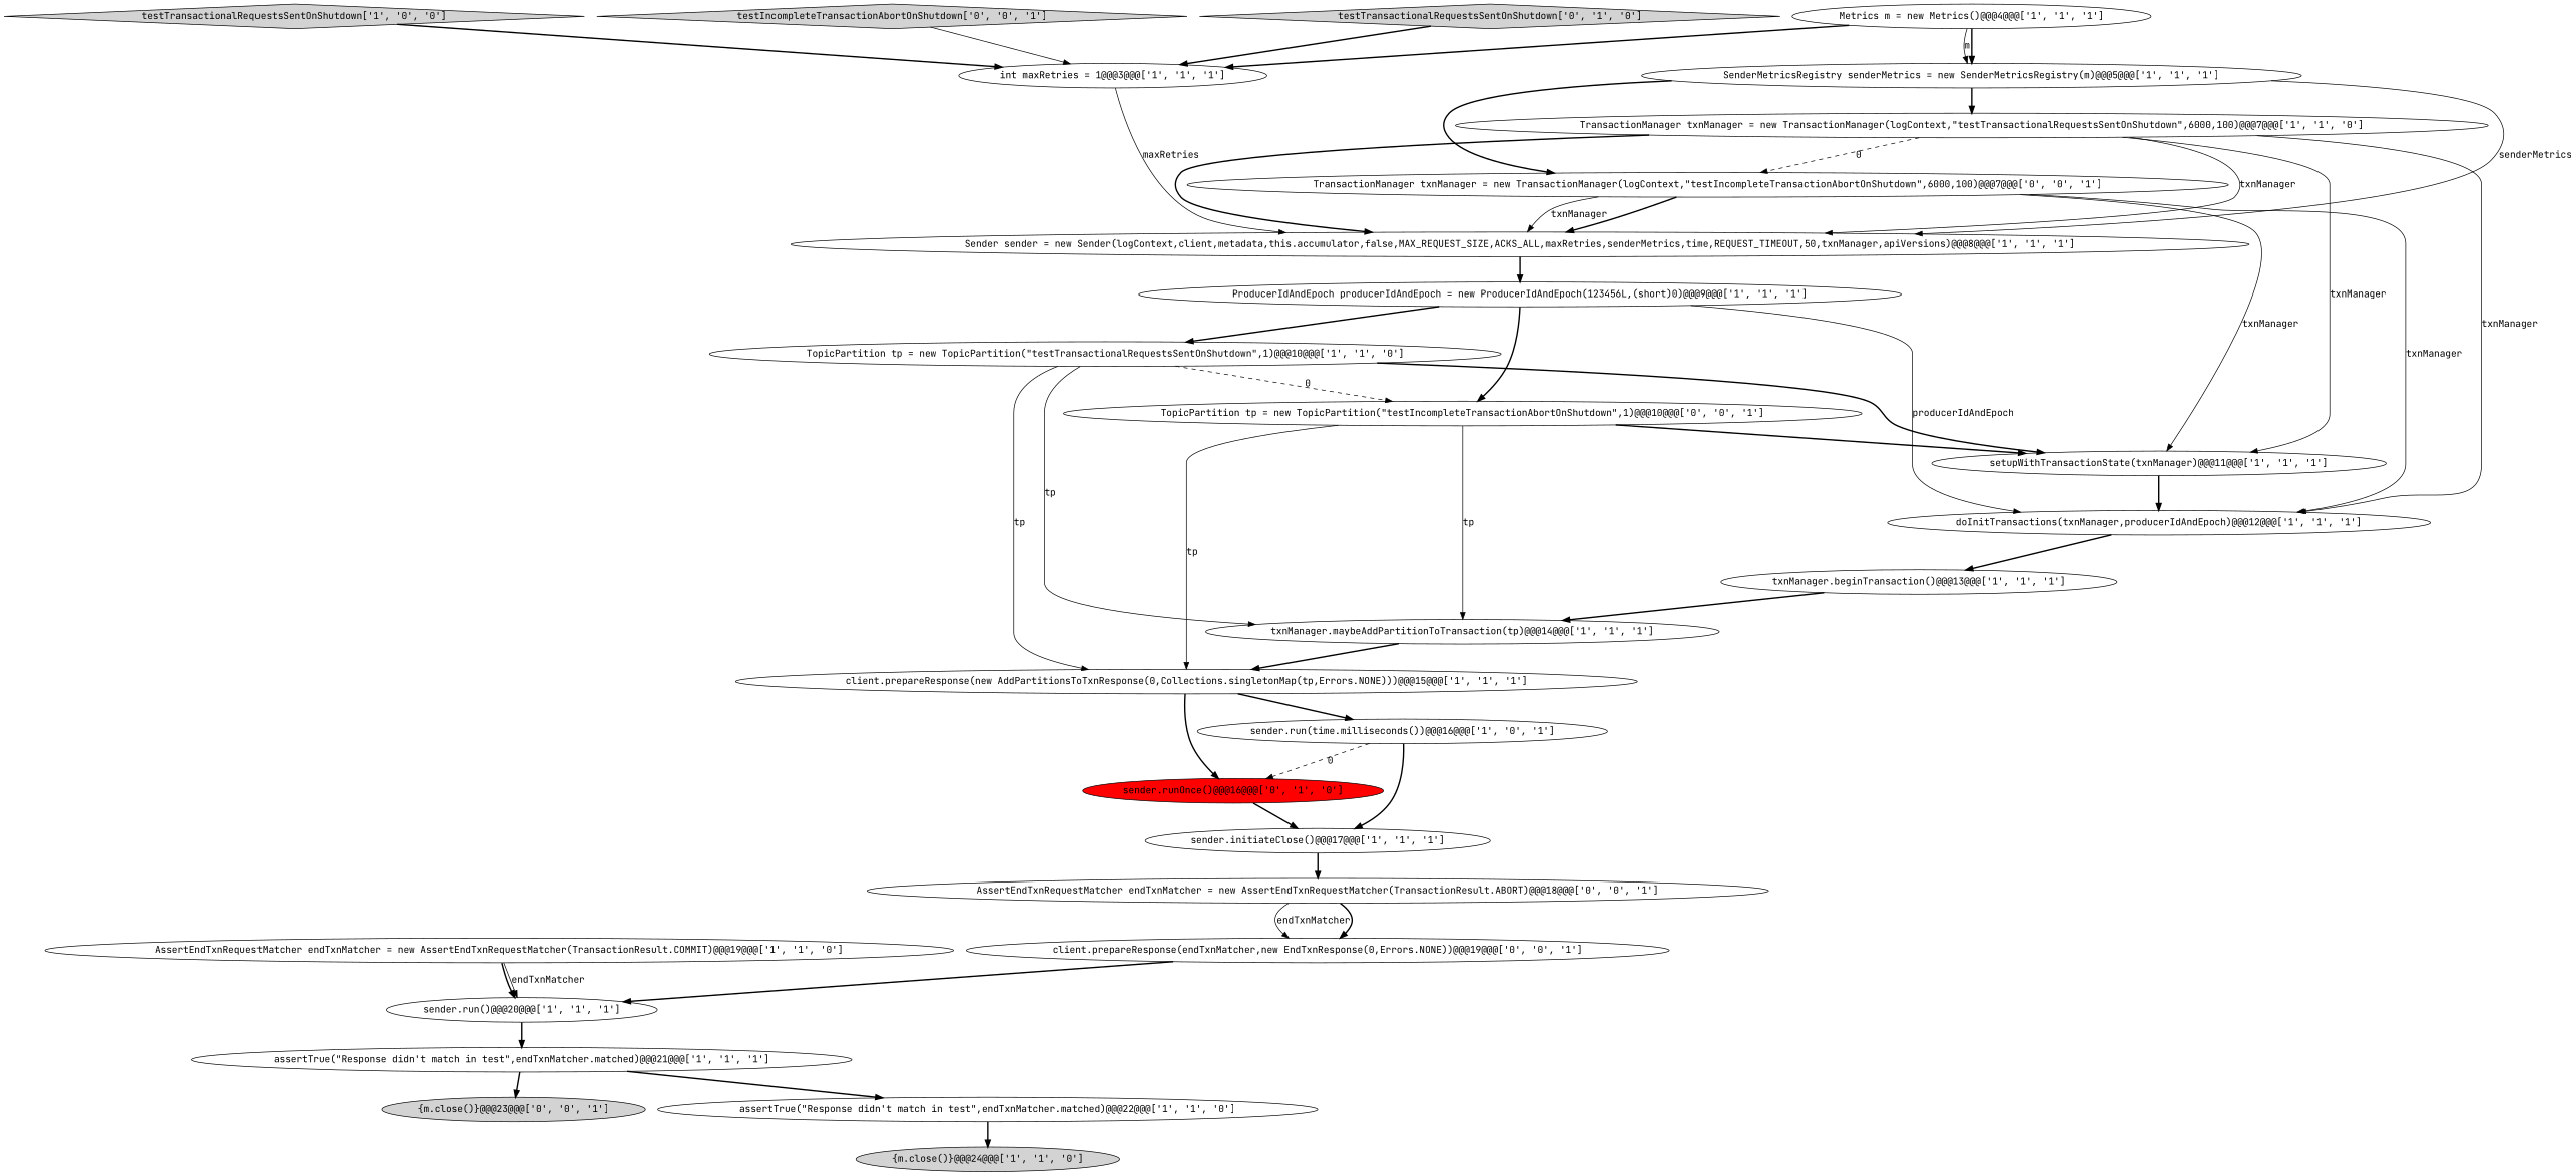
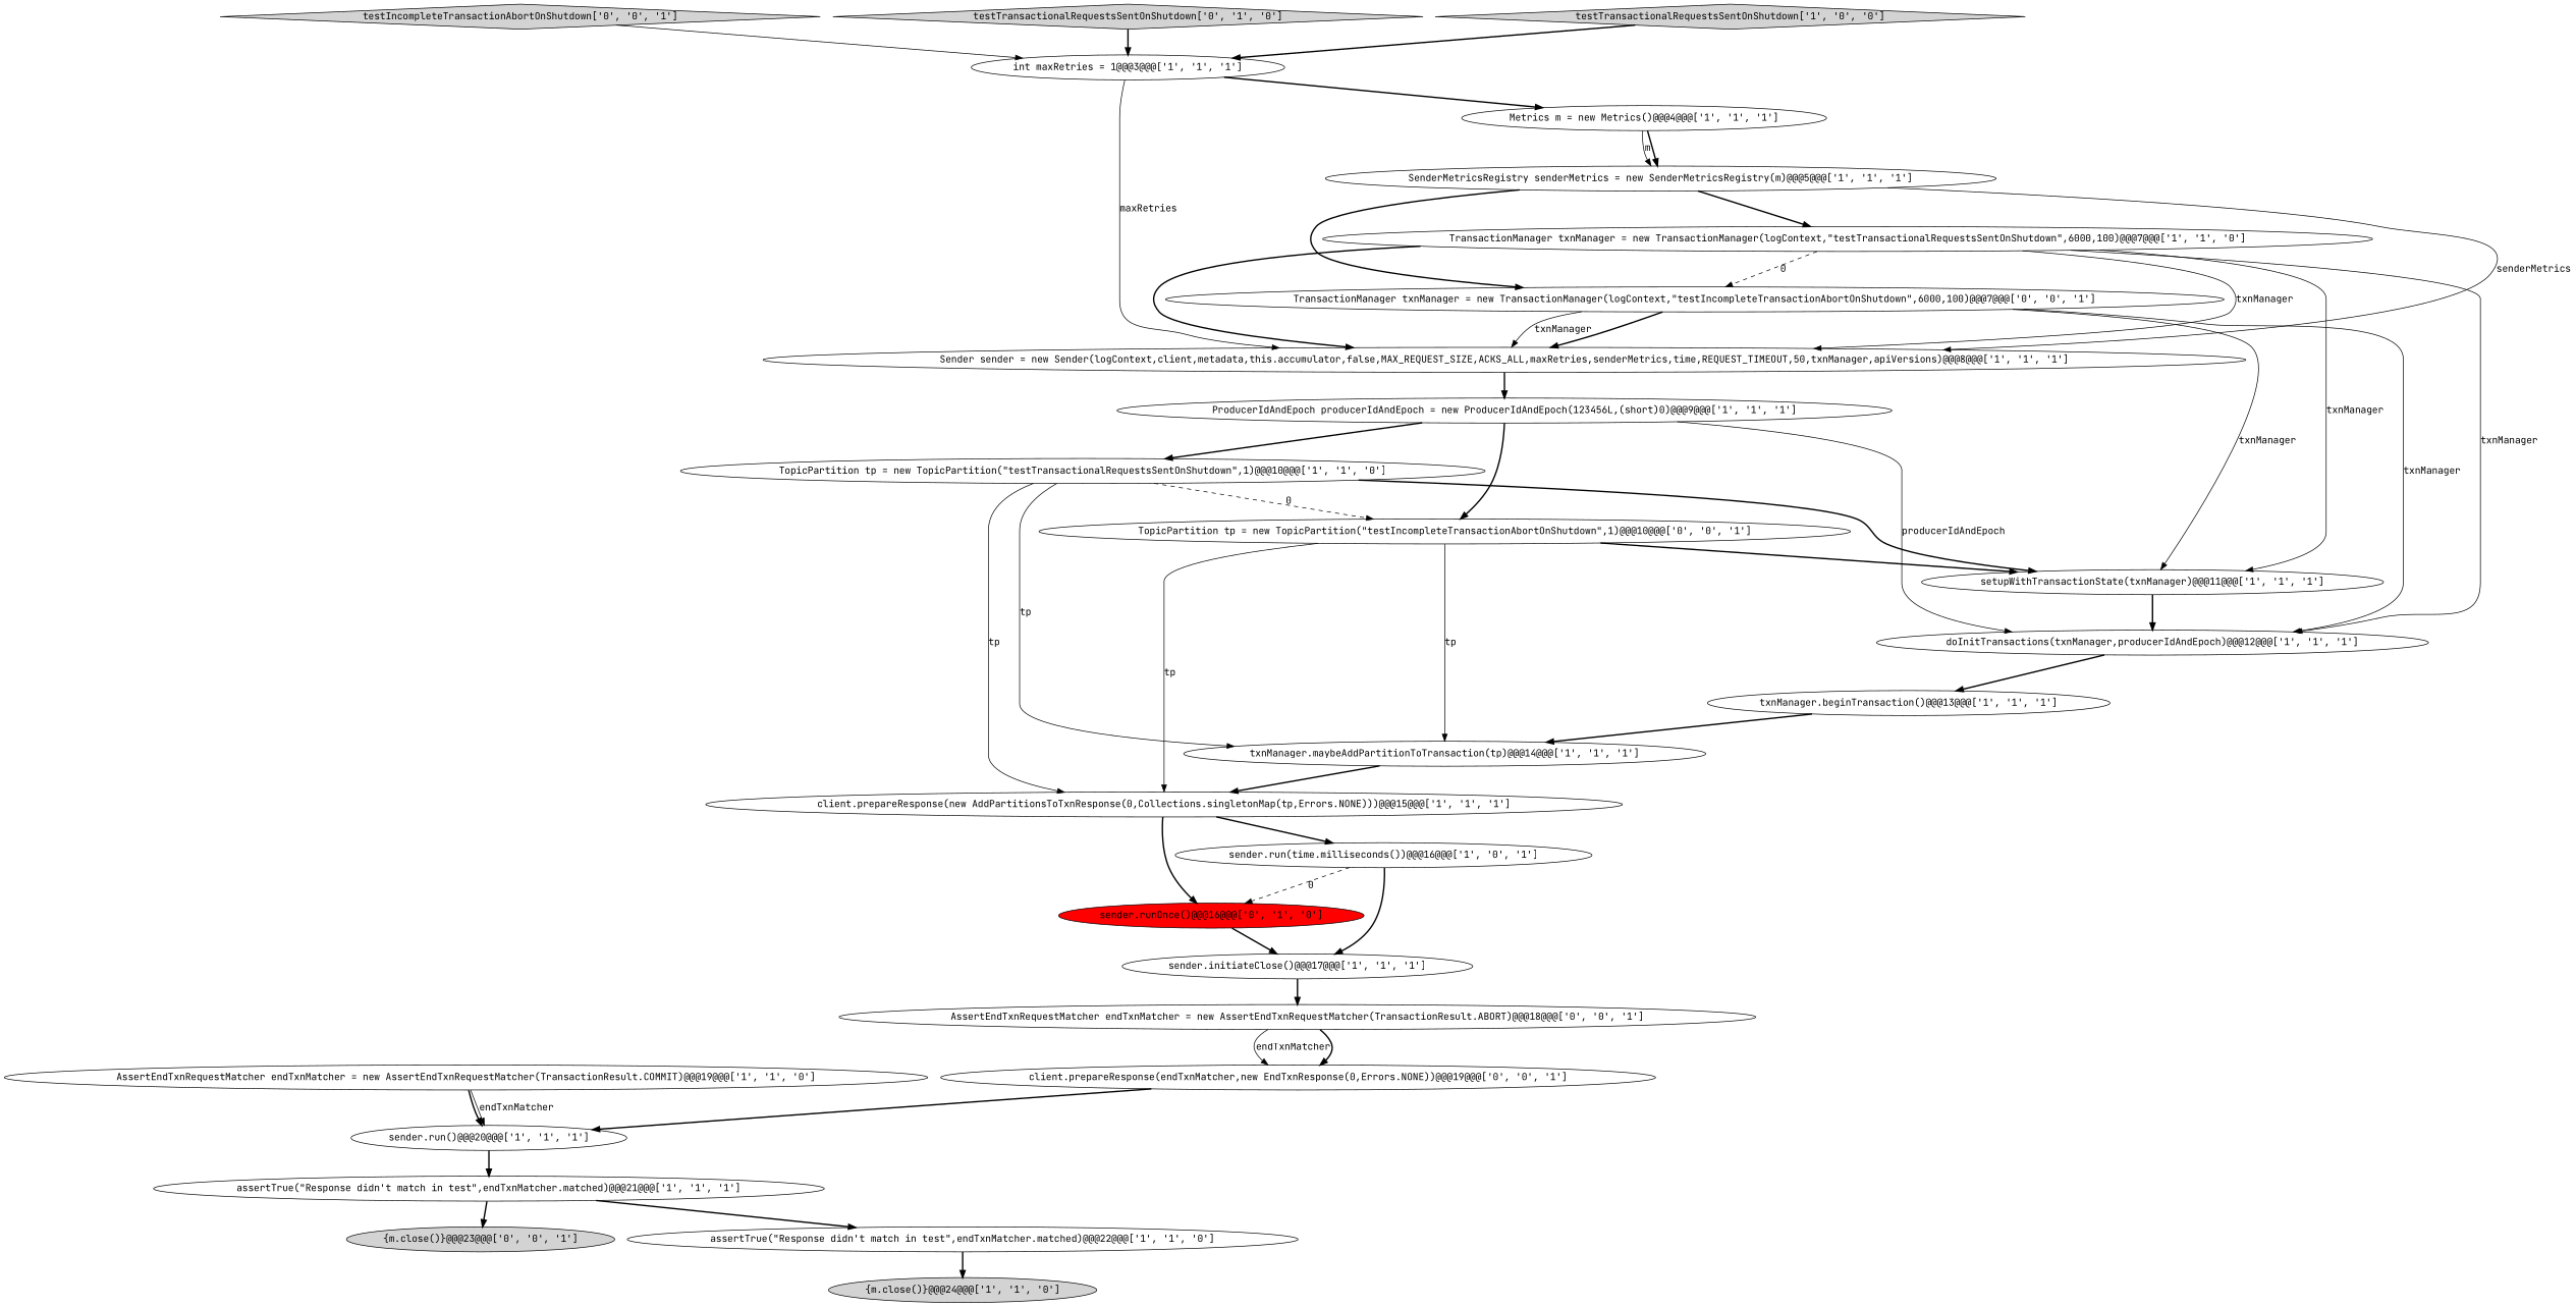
  digraph {
    fontname="JetBrains Mono"
    node [fillcolor=white fontname="JetBrains Mono" shape=ellipse style=filled]
    edge [fontname="JetBrains Mono" style=bold]
    n1 [label="TopicPartition tp = new TopicPartition(\"testIncompleteTransactionAbortOnShutdown\",1)@@@10@@@['0', '0', '1']"]
    n2 [label="client.prepareResponse(new AddPartitionsToTxnResponse(0,Collections.singletonMap(tp,Errors.NONE)))@@@15@@@['1', '1', '1']"]
    n3 [label="txnManager.maybeAddPartitionToTransaction(tp)@@@14@@@['1', '1', '1']"]
    n4 [label="setupWithTransactionState(txnManager)@@@11@@@['1', '1', '1']"]
    n5 [fillcolor=red label="sender.runOnce()@@@16@@@['0', '1', '0']"]
    n6 [label="sender.run(time.milliseconds())@@@16@@@['1', '0', '1']"]
    n7 [label="doInitTransactions(txnManager,producerIdAndEpoch)@@@12@@@['1', '1', '1']"]
    n8 [fillcolor=lightgray label="testIncompleteTransactionAbortOnShutdown['0', '0', '1']" shape=diamond]
    n9 [label="int maxRetries = 1@@@3@@@['1', '1', '1']"]
    n10 [label="Metrics m = new Metrics()@@@4@@@['1', '1', '1']"]
    n11 [label="Sender sender = new Sender(logContext,client,metadata,this.accumulator,false,MAX_REQUEST_SIZE,ACKS_ALL,maxRetries,senderMetrics,time,REQUEST_TIMEOUT,50,txnManager,apiVersions)@@@8@@@['1', '1', '1']"]
    n12 [label="SenderMetricsRegistry senderMetrics = new SenderMetricsRegistry(m)@@@5@@@['1', '1', '1']"]
    n13 [label="ProducerIdAndEpoch producerIdAndEpoch = new ProducerIdAndEpoch(123456L,(short)0)@@@9@@@['1', '1', '1']"]
    n14 [label="sender.run()@@@20@@@['1', '1', '1']"]
    n15 [label="assertTrue(\"Response didn't match in test\",endTxnMatcher.matched)@@@21@@@['1', '1', '1']"]
    n16 [fillcolor=lightgray label="{m.close()}@@@23@@@['0', '0', '1']"]
    n17 [label="assertTrue(\"Response didn't match in test\",endTxnMatcher.matched)@@@22@@@['1', '1', '0']"]
    n18 [fillcolor=lightgray label="{m.close()}@@@24@@@['1', '1', '0']"]
    n19 [label="AssertEndTxnRequestMatcher endTxnMatcher = new AssertEndTxnRequestMatcher(TransactionResult.COMMIT)@@@19@@@['1', '1', '0']"]
    n20 [label="sender.initiateClose()@@@17@@@['1', '1', '1']"]
    n21 [label="AssertEndTxnRequestMatcher endTxnMatcher = new AssertEndTxnRequestMatcher(TransactionResult.ABORT)@@@18@@@['0', '0', '1']"]
    n22 [label="txnManager.beginTransaction()@@@13@@@['1', '1', '1']"]
    n23 [label="TopicPartition tp = new TopicPartition(\"testTransactionalRequestsSentOnShutdown\",1)@@@10@@@['1', '1', '0']"]
    n24 [label="client.prepareResponse(endTxnMatcher,new EndTxnResponse(0,Errors.NONE))@@@19@@@['0', '0', '1']"]
    n25 [label="TransactionManager txnManager = new TransactionManager(logContext,\"testTransactionalRequestsSentOnShutdown\",6000,100)@@@7@@@['1', '1', '0']"]
    n26 [label="TransactionManager txnManager = new TransactionManager(logContext,\"testIncompleteTransactionAbortOnShutdown\",6000,100)@@@7@@@['0', '0', '1']"]
    n27 [fillcolor=lightgray label="testTransactionalRequestsSentOnShutdown['0', '1', '0']" shape=diamond]
    n28 [fillcolor=lightgray label="testTransactionalRequestsSentOnShutdown['1', '0', '0']" shape=diamond]
    n1 -> n2 [label=tp style=solid]
    n1 -> n3 [label=tp style=solid]
    n1 -> n4
    n2 -> n5
    n2 -> n6
    n3 -> n2
    n4 -> n7
    n5 -> n20
    n6 -> n5 [label=0 style=dashed]
    n6 -> n20
    n7 -> n22
    n8 -> n9 [style=solid]
-   n10 -> n9
+   n9 -> n10
    n9 -> n11 [label=maxRetries style=solid]
    n10 -> n12 [label=m style=solid]
    n10 -> n12
    n11 -> n13
    n12 -> n11 [label=senderMetrics style=solid]
    n12 -> n25
    n12 -> n26
    n13 -> n1
    n13 -> n7 [label=producerIdAndEpoch style=solid]
    n13 -> n23
    n14 -> n15
    n15 -> n16
    n15 -> n17
    n17 -> n18
    n19 -> n14 [label=endTxnMatcher style=solid]
    n19 -> n14
    n20 -> n21
    n21 -> n24 [label=endTxnMatcher style=solid]
    n21 -> n24
    n22 -> n3
    n23 -> n1 [label=0 style=dashed]
    n23 -> n2 [label=tp style=solid]
    n23 -> n3 [label=tp style=solid]
    n23 -> n4
    n24 -> n14
    n25 -> n4 [label=txnManager style=solid]
    n25 -> n7 [label=txnManager style=solid]
    n25 -> n11
    n25 -> n11 [label=txnManager style=solid]
    n25 -> n26 [label=0 style=dashed]
    n26 -> n4 [label=txnManager style=solid]
    n26 -> n7 [label=txnManager style=solid]
    n26 -> n11
    n26 -> n11 [label=txnManager style=solid]
    n27 -> n9
    n28 -> n9
  }
